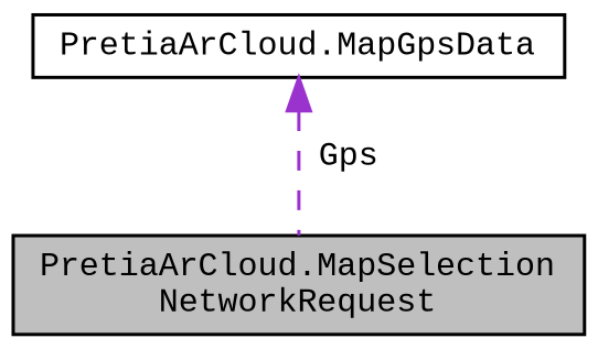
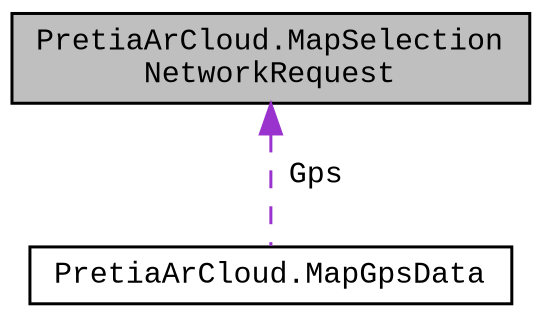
  digraph {
    fontname="Liberation Mono"
    node [color=black fontname="Liberation Mono" fontsize=10 shape=record style=filled]
    n1 [fillcolor=grey75 fontcolor=black height=0.2 label="PretiaArCloud.MapSelection\lNetworkRequest" width=0.4]
    n2 [fillcolor=white height=0.2 label="PretiaArCloud.MapGpsData" width=0.4]
-   n2 -> n1 [color=darkorchid3 dir=back fontname="Liberation Mono" fontsize=10 label=" Gps" labelfontname=Helvetica labelfontsize=10 style=dashed]
+   n1 -> n2 [color=darkorchid3 dir=back fontname="Liberation Mono" fontsize=10 label=" Gps" labelfontname=Helvetica labelfontsize=10 style=dashed]
  }
